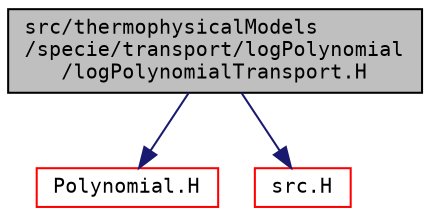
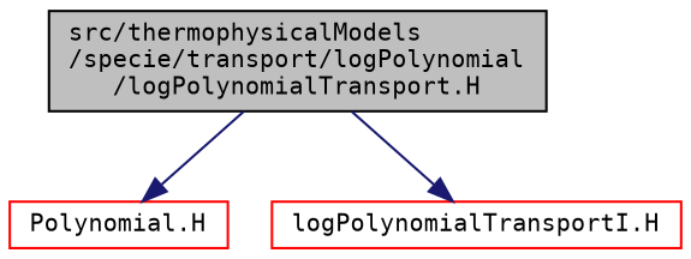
  digraph {
    fontname="DejaVu Sans Mono"
    node [color=red fontname="DejaVu Sans Mono" fontsize=10 shape=record]
    edge [color=midnightblue fontname="DejaVu Sans Mono" fontsize=10 labelfontname=Helvetica labelfontsize=10 style=solid]
    n1 [color=black fillcolor=grey75 fontcolor=black height=0.2 label="src/thermophysicalModels\l/specie/transport/logPolynomial\l/logPolynomialTransport.H" style=filled width=0.4]
    n2 [height=0.2 label="Polynomial.H" width=0.4]
-   n3 [height=0.2 label="src.H" width=0.4]
+   n3 [height=0.2 label="logPolynomialTransportI.H" width=0.4]
    n1 -> n2
    n1 -> n3
  }
